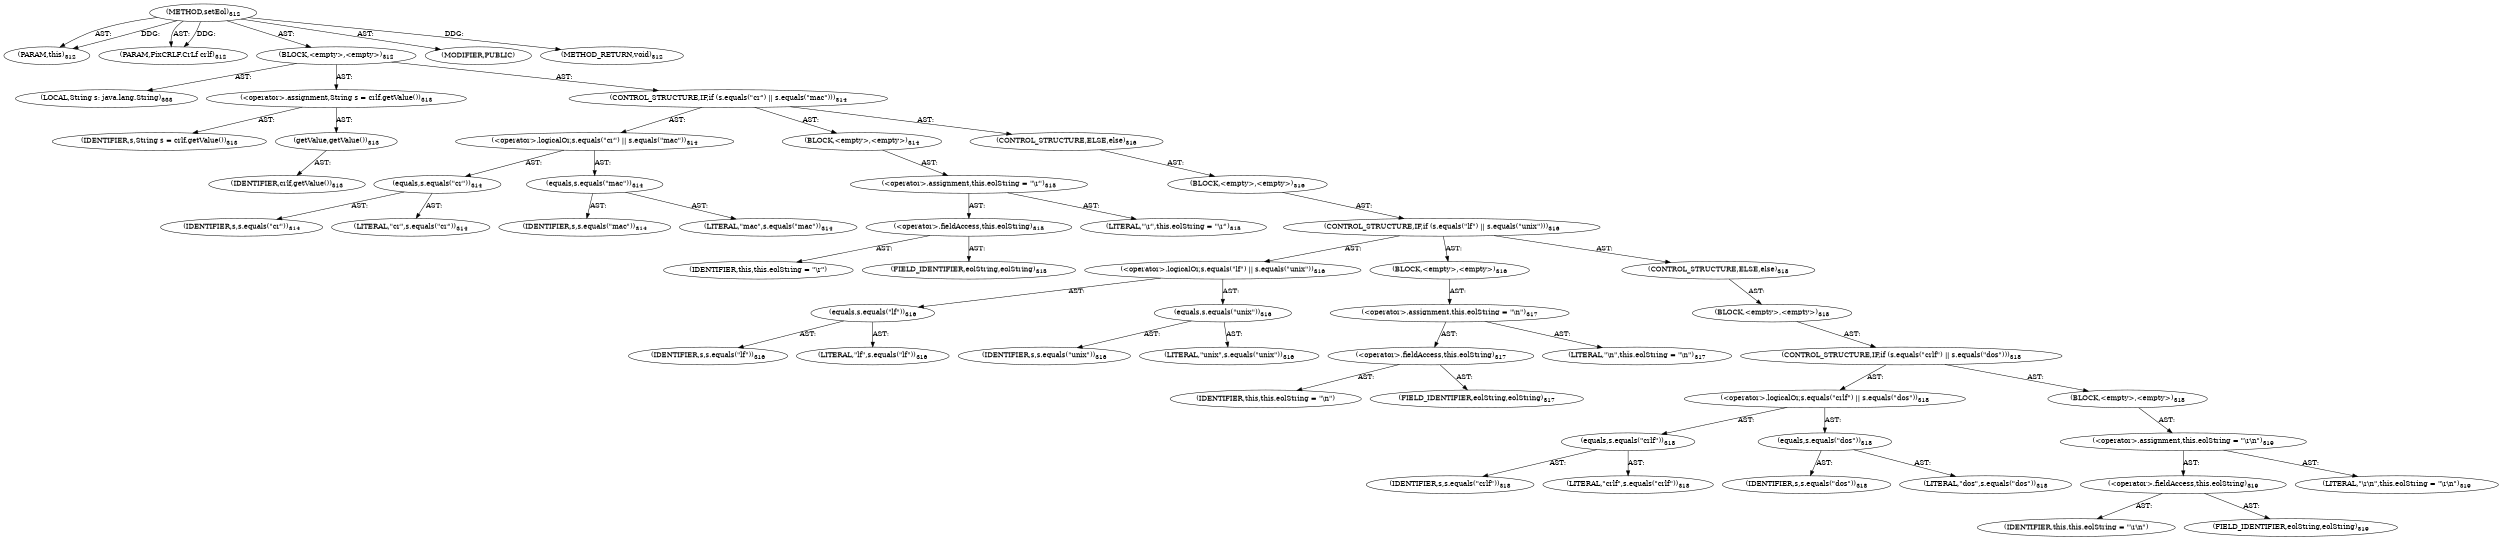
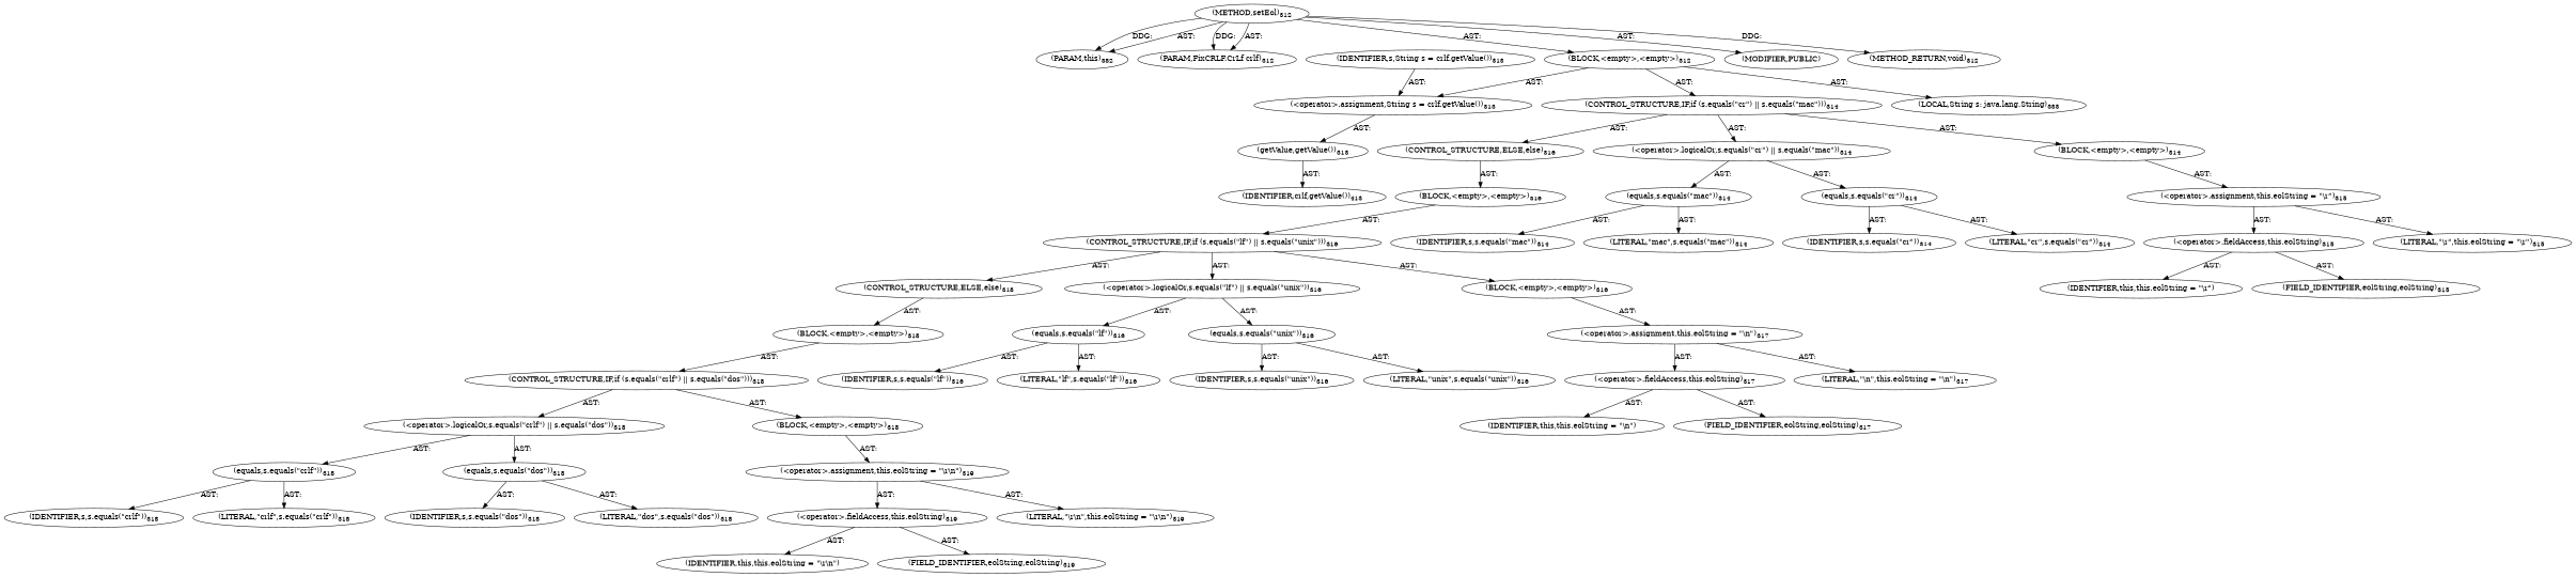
  digraph {
    n1 [label=<(METHOD,setEol)<SUB>312</SUB>>]
-   n2 [label=<(PARAM,this)<SUB>312</SUB>>]
+   n2 [label=<(PARAM,this)<SUB>382</SUB>>]
    n3 [label=<(PARAM,FixCRLF.CrLf crlf)<SUB>312</SUB>>]
    n4 [label=<(BLOCK,&lt;empty&gt;,&lt;empty&gt;)<SUB>312</SUB>>]
    n5 [label=<(MODIFIER,PUBLIC)>]
    n6 [label=<(METHOD_RETURN,void)<SUB>312</SUB>>]
    n7 [label=<(LOCAL,String s: java.lang.String)<SUB>333</SUB>>]
    n8 [label=<(&lt;operator&gt;.assignment,String s = crlf.getValue())<SUB>313</SUB>>]
    n9 [label=<(CONTROL_STRUCTURE,IF,if (s.equals(&quot;cr&quot;) || s.equals(&quot;mac&quot;)))<SUB>314</SUB>>]
    n10 [label=<(IDENTIFIER,s,String s = crlf.getValue())<SUB>313</SUB>>]
    n11 [label=<(getValue,getValue())<SUB>313</SUB>>]
    n12 [label=<(&lt;operator&gt;.logicalOr,s.equals(&quot;cr&quot;) || s.equals(&quot;mac&quot;))<SUB>314</SUB>>]
    n13 [label=<(BLOCK,&lt;empty&gt;,&lt;empty&gt;)<SUB>314</SUB>>]
    n14 [label=<(CONTROL_STRUCTURE,ELSE,else)<SUB>316</SUB>>]
-   n15 [label=<(IDENTIFIER,crlf,getValue())<SUB>313</SUB>>]
+   n15 [label=<(IDENTIFIER,crlf,getValue())<SUB>413</SUB>>]
    n16 [label=<(equals,s.equals(&quot;cr&quot;))<SUB>314</SUB>>]
    n17 [label=<(equals,s.equals(&quot;mac&quot;))<SUB>314</SUB>>]
    n18 [label=<(&lt;operator&gt;.assignment,this.eolString = &quot;\r&quot;)<SUB>315</SUB>>]
    n19 [label=<(BLOCK,&lt;empty&gt;,&lt;empty&gt;)<SUB>316</SUB>>]
    n20 [label=<(IDENTIFIER,s,s.equals(&quot;cr&quot;))<SUB>314</SUB>>]
    n21 [label=<(LITERAL,&quot;cr&quot;,s.equals(&quot;cr&quot;))<SUB>314</SUB>>]
    n22 [label=<(IDENTIFIER,s,s.equals(&quot;mac&quot;))<SUB>314</SUB>>]
    n23 [label=<(LITERAL,&quot;mac&quot;,s.equals(&quot;mac&quot;))<SUB>314</SUB>>]
    n24 [label=<(&lt;operator&gt;.fieldAccess,this.eolString)<SUB>315</SUB>>]
    n25 [label=<(LITERAL,&quot;\r&quot;,this.eolString = &quot;\r&quot;)<SUB>315</SUB>>]
    n26 [label=<(IDENTIFIER,this,this.eolString = &quot;\r&quot;)>]
    n27 [label=<(FIELD_IDENTIFIER,eolString,eolString)<SUB>315</SUB>>]
    n28 [label=<(CONTROL_STRUCTURE,IF,if (s.equals(&quot;lf&quot;) || s.equals(&quot;unix&quot;)))<SUB>316</SUB>>]
    n29 [label=<(&lt;operator&gt;.logicalOr,s.equals(&quot;lf&quot;) || s.equals(&quot;unix&quot;))<SUB>316</SUB>>]
    n30 [label=<(BLOCK,&lt;empty&gt;,&lt;empty&gt;)<SUB>316</SUB>>]
    n31 [label=<(CONTROL_STRUCTURE,ELSE,else)<SUB>318</SUB>>]
    n32 [label=<(equals,s.equals(&quot;lf&quot;))<SUB>316</SUB>>]
    n33 [label=<(equals,s.equals(&quot;unix&quot;))<SUB>316</SUB>>]
    n34 [label=<(&lt;operator&gt;.assignment,this.eolString = &quot;\n&quot;)<SUB>317</SUB>>]
    n35 [label=<(BLOCK,&lt;empty&gt;,&lt;empty&gt;)<SUB>318</SUB>>]
    n36 [label=<(IDENTIFIER,s,s.equals(&quot;lf&quot;))<SUB>316</SUB>>]
    n37 [label=<(LITERAL,&quot;lf&quot;,s.equals(&quot;lf&quot;))<SUB>316</SUB>>]
    n38 [label=<(IDENTIFIER,s,s.equals(&quot;unix&quot;))<SUB>316</SUB>>]
    n39 [label=<(LITERAL,&quot;unix&quot;,s.equals(&quot;unix&quot;))<SUB>316</SUB>>]
    n40 [label=<(&lt;operator&gt;.fieldAccess,this.eolString)<SUB>317</SUB>>]
    n41 [label=<(LITERAL,&quot;\n&quot;,this.eolString = &quot;\n&quot;)<SUB>317</SUB>>]
    n42 [label=<(IDENTIFIER,this,this.eolString = &quot;\n&quot;)>]
    n43 [label=<(FIELD_IDENTIFIER,eolString,eolString)<SUB>317</SUB>>]
    n44 [label=<(CONTROL_STRUCTURE,IF,if (s.equals(&quot;crlf&quot;) || s.equals(&quot;dos&quot;)))<SUB>318</SUB>>]
    n45 [label=<(&lt;operator&gt;.logicalOr,s.equals(&quot;crlf&quot;) || s.equals(&quot;dos&quot;))<SUB>318</SUB>>]
    n46 [label=<(BLOCK,&lt;empty&gt;,&lt;empty&gt;)<SUB>318</SUB>>]
    n47 [label=<(equals,s.equals(&quot;crlf&quot;))<SUB>318</SUB>>]
    n48 [label=<(equals,s.equals(&quot;dos&quot;))<SUB>318</SUB>>]
    n49 [label=<(&lt;operator&gt;.assignment,this.eolString = &quot;\r\n&quot;)<SUB>319</SUB>>]
    n50 [label=<(IDENTIFIER,s,s.equals(&quot;crlf&quot;))<SUB>318</SUB>>]
    n51 [label=<(LITERAL,&quot;crlf&quot;,s.equals(&quot;crlf&quot;))<SUB>318</SUB>>]
    n52 [label=<(IDENTIFIER,s,s.equals(&quot;dos&quot;))<SUB>318</SUB>>]
    n53 [label=<(LITERAL,&quot;dos&quot;,s.equals(&quot;dos&quot;))<SUB>318</SUB>>]
    n54 [label=<(&lt;operator&gt;.fieldAccess,this.eolString)<SUB>319</SUB>>]
    n55 [label=<(LITERAL,&quot;\r\n&quot;,this.eolString = &quot;\r\n&quot;)<SUB>319</SUB>>]
    n56 [label=<(IDENTIFIER,this,this.eolString = &quot;\r\n&quot;)>]
    n57 [label=<(FIELD_IDENTIFIER,eolString,eolString)<SUB>319</SUB>>]
    n1 -> n2 [label="AST: "]
    n1 -> n2 [label="DDG: "]
    n1 -> n3 [label="AST: "]
    n1 -> n3 [label="DDG: "]
    n1 -> n4 [label="AST: "]
    n1 -> n5 [label="AST: "]
    n1 -> n6 [label="DDG: "]
    n4 -> n7 [label="AST: "]
    n4 -> n8 [label="AST: "]
    n4 -> n9 [label="AST: "]
-   n8 -> n10 [label="AST: "]
+   n10 -> n8 [label="AST: "]
    n8 -> n11 [label="AST: "]
    n9 -> n12 [label="AST: "]
    n9 -> n13 [label="AST: "]
    n9 -> n14 [label="AST: "]
    n11 -> n15 [label="AST: "]
    n12 -> n16 [label="AST: "]
    n12 -> n17 [label="AST: "]
    n13 -> n18 [label="AST: "]
    n14 -> n19 [label="AST: "]
    n16 -> n20 [label="AST: "]
    n16 -> n21 [label="AST: "]
    n17 -> n22 [label="AST: "]
    n17 -> n23 [label="AST: "]
    n18 -> n24 [label="AST: "]
    n18 -> n25 [label="AST: "]
    n19 -> n28 [label="AST: "]
    n24 -> n26 [label="AST: "]
    n24 -> n27 [label="AST: "]
    n28 -> n29 [label="AST: "]
    n28 -> n30 [label="AST: "]
    n28 -> n31 [label="AST: "]
    n29 -> n32 [label="AST: "]
    n29 -> n33 [label="AST: "]
    n30 -> n34 [label="AST: "]
    n31 -> n35 [label="AST: "]
    n32 -> n36 [label="AST: "]
    n32 -> n37 [label="AST: "]
    n33 -> n38 [label="AST: "]
    n33 -> n39 [label="AST: "]
    n34 -> n40 [label="AST: "]
    n34 -> n41 [label="AST: "]
    n35 -> n44 [label="AST: "]
    n40 -> n42 [label="AST: "]
    n40 -> n43 [label="AST: "]
    n44 -> n45 [label="AST: "]
    n44 -> n46 [label="AST: "]
    n45 -> n47 [label="AST: "]
    n45 -> n48 [label="AST: "]
    n46 -> n49 [label="AST: "]
    n47 -> n50 [label="AST: "]
    n47 -> n51 [label="AST: "]
    n48 -> n52 [label="AST: "]
    n48 -> n53 [label="AST: "]
    n49 -> n54 [label="AST: "]
    n49 -> n55 [label="AST: "]
    n54 -> n56 [label="AST: "]
    n54 -> n57 [label="AST: "]
  }
